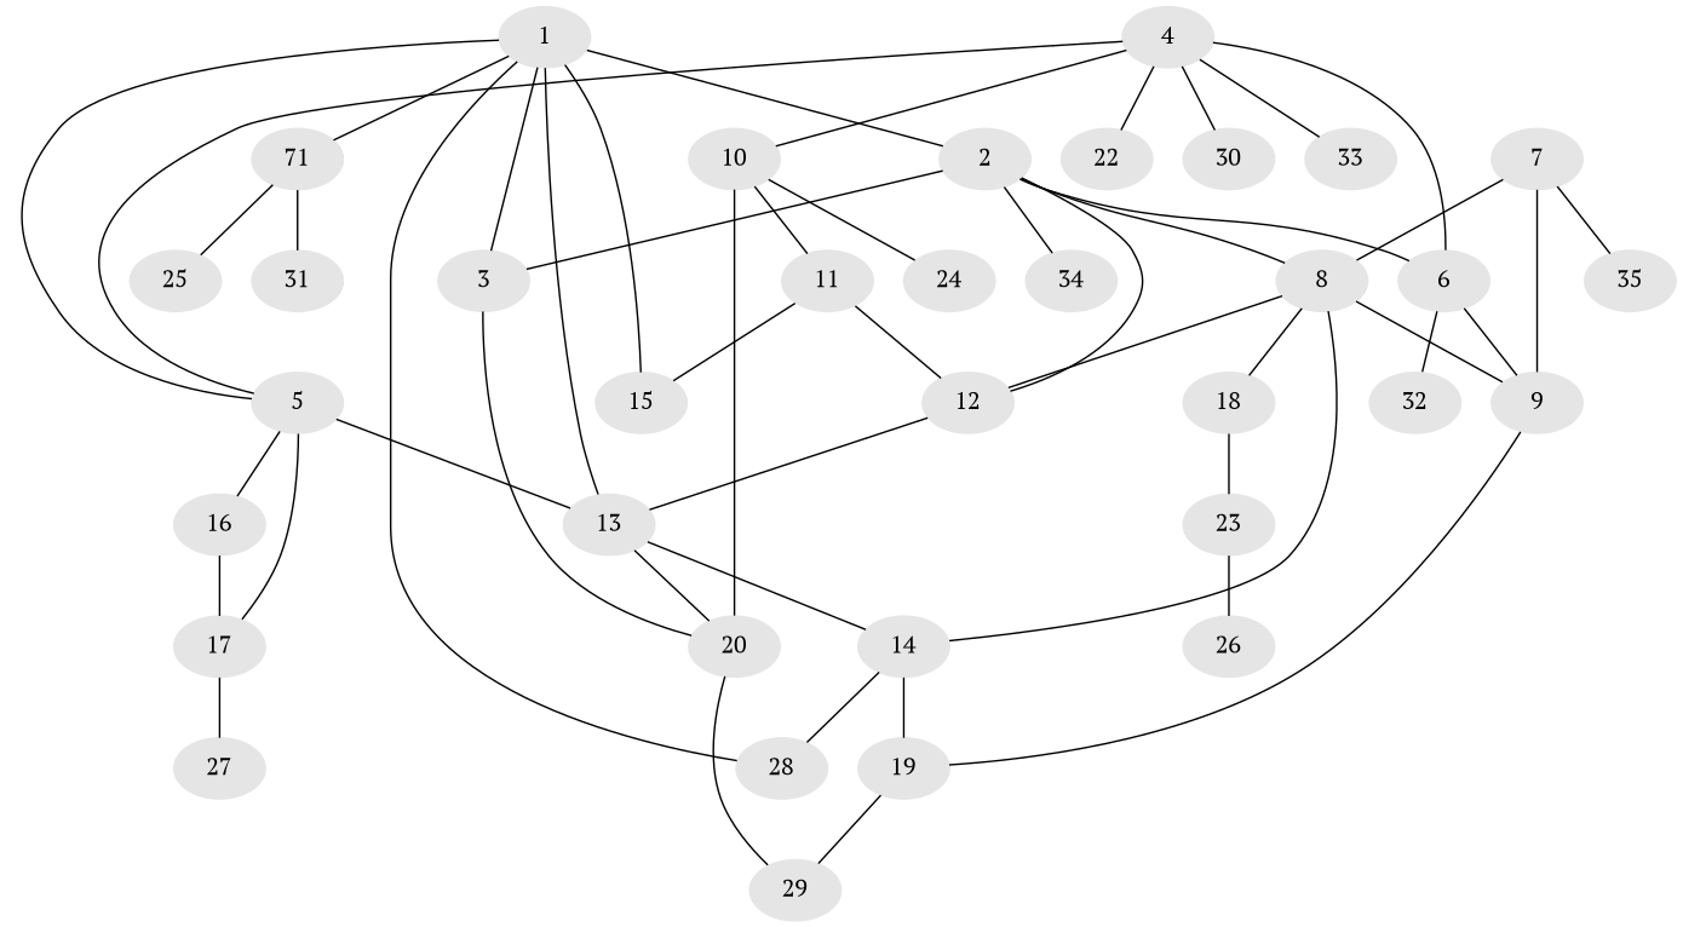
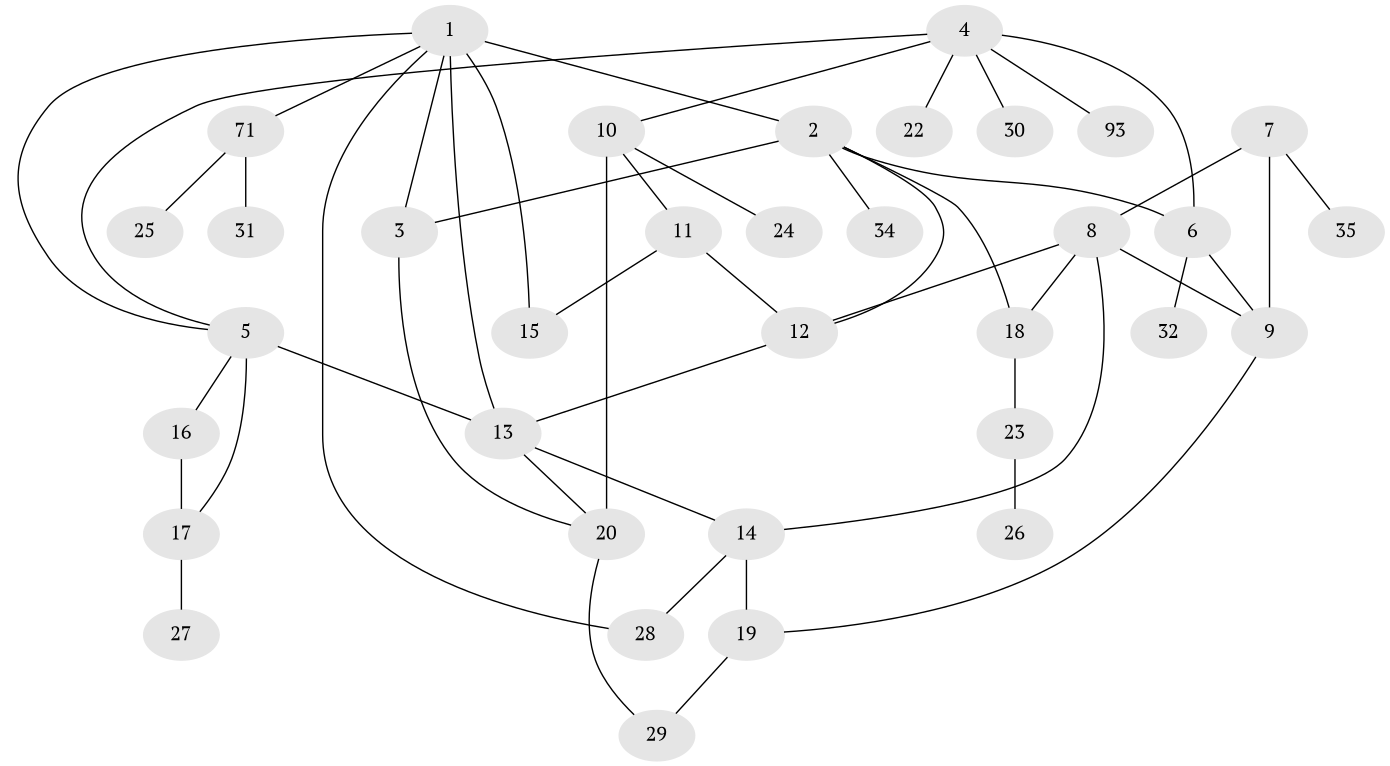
  graph {
    fontname="PT Serif"
    node [color=gray90 fontname="PT Serif" style=filled]
    edge [fontname="PT Serif" weight=1.0]
    1
    2
    3
    5
    13
    15
    n7 [label=71]
    28
    6
    8
    12
    34
    20
    16
    17
    14
    25
    31
    9
    32
    18
    29
    4
    10
    22
    30
-   33
+   33 [label=93]
    11
    24
    27
    19
    7
    35
    23
    26
    1 -- 2
    1 -- 3
    1 -- 5
    1 -- 13
    1 -- 15 [weight=2.0]
    1 -- n7
    1 -- 28
    2 -- 3
    2 -- 6
-   2 -- 8
+   2 -- 18
    2 -- 12
    2 -- 34
    3 -- 20
    5 -- 13 [weight=3.0]
    5 -- 16
    5 -- 17
    13 -- 20
    13 -- 14 [weight=2.0]
    n7 -- 25
    n7 -- 31
    6 -- 9
    6 -- 32
    8 -- 12
    8 -- 14
    8 -- 9
    8 -- 18
    12 -- 13
    20 -- 29
    16 -- 17 [weight=2.0]
    17 -- 27
    14 -- 28
    14 -- 19 [weight=3.0]
    9 -- 19
    18 -- 23
    4 -- 5
    4 -- 6
    4 -- 10
    4 -- 22
    4 -- 30
    4 -- 33
    10 -- 20 [weight=6.0]
    10 -- 11
    10 -- 24
    11 -- 15
    11 -- 12
    19 -- 29
    7 -- 8
    7 -- 9
    7 -- 35
    23 -- 26
  }
